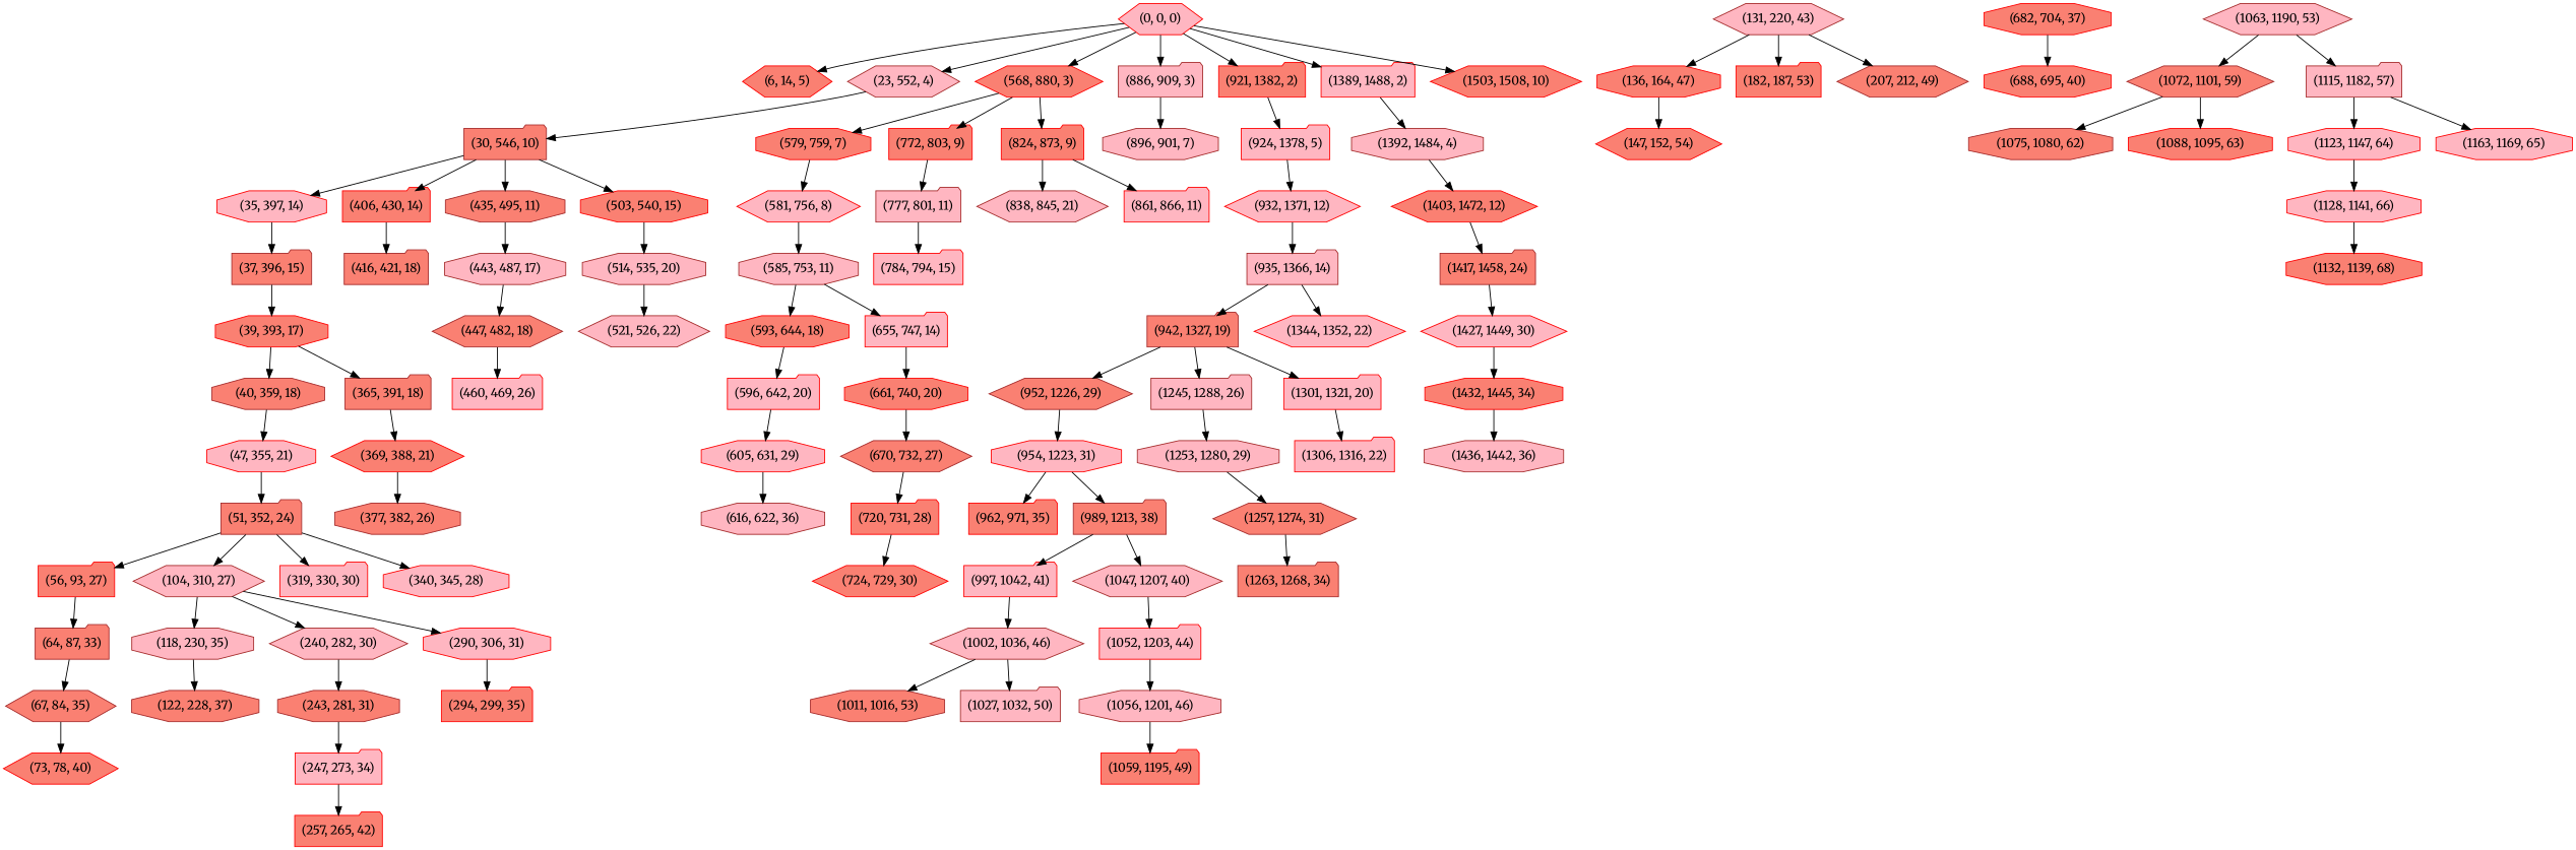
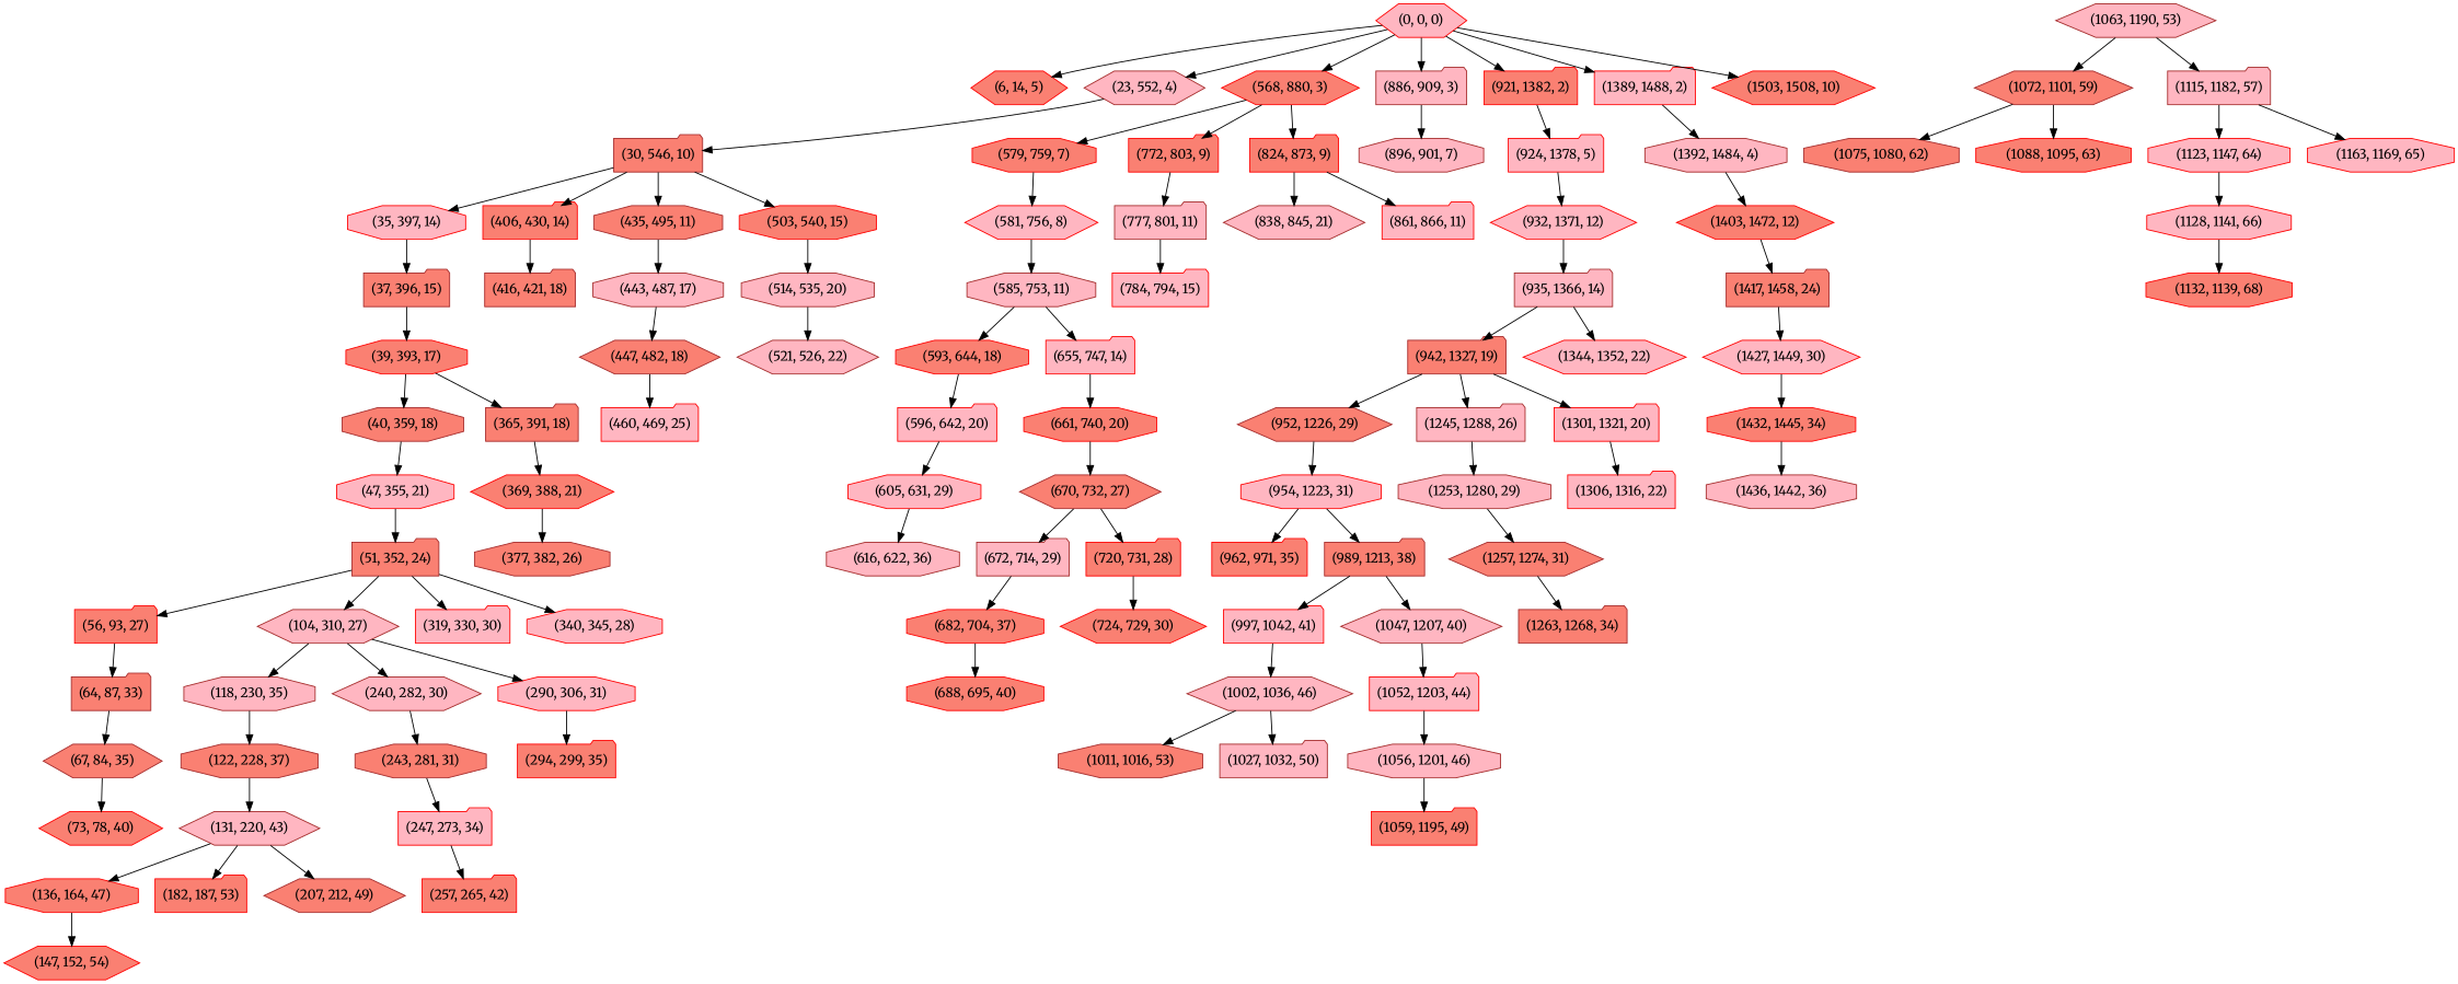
  digraph {
    fontname=Merriweather
    node [color=red fillcolor=salmon fontname=Merriweather shape=folder style=filled]
    edge [fontname=Merriweather]
    "(0, 0, 0)" [fillcolor=lightpink shape=hexagon]
    "(6, 14, 5)" [shape=hexagon]
    "(23, 552, 4)" [color=brown fillcolor=lightpink shape=hexagon]
    "(568, 880, 3)" [shape=hexagon]
    "(886, 909, 3)" [color=brown fillcolor=lightpink]
    "(921, 1382, 2)"
    "(1389, 1488, 2)" [fillcolor=lightpink]
    "(1503, 1508, 10)" [shape=hexagon]
    "(30, 546, 10)" [color=brown]
    "(579, 759, 7)" [shape=octagon]
    "(772, 803, 9)"
    "(824, 873, 9)"
    "(896, 901, 7)" [color=brown fillcolor=lightpink shape=octagon]
    "(924, 1378, 5)" [fillcolor=lightpink]
    "(1392, 1484, 4)" [color=brown fillcolor=lightpink shape=octagon]
    "(35, 397, 14)" [fillcolor=lightpink shape=octagon]
    "(406, 430, 14)"
    "(435, 495, 11)" [color=brown shape=octagon]
    "(503, 540, 15)" [shape=octagon]
    "(37, 396, 15)" [color=brown]
    "(416, 421, 18)" [color=brown]
    "(443, 487, 17)" [color=brown fillcolor=lightpink shape=octagon]
    "(514, 535, 20)" [color=brown fillcolor=lightpink shape=octagon]
    "(39, 393, 17)" [shape=octagon]
    "(40, 359, 18)" [color=brown shape=octagon]
    "(365, 391, 18)" [color=brown]
    "(47, 355, 21)" [fillcolor=lightpink shape=octagon]
    "(369, 388, 21)" [shape=hexagon]
    "(51, 352, 24)" [color=brown]
    "(56, 93, 27)"
    "(104, 310, 27)" [color=brown fillcolor=lightpink shape=hexagon]
    "(319, 330, 30)" [fillcolor=lightpink]
    "(340, 345, 28)" [fillcolor=lightpink shape=octagon]
    "(64, 87, 33)" [color=brown]
    "(118, 230, 35)" [color=brown fillcolor=lightpink shape=octagon]
    "(240, 282, 30)" [color=brown fillcolor=lightpink shape=hexagon]
    "(290, 306, 31)" [fillcolor=lightpink shape=octagon]
    "(67, 84, 35)" [color=brown shape=hexagon]
    "(73, 78, 40)" [shape=hexagon]
    "(122, 228, 37)" [color=brown shape=octagon]
    "(243, 281, 31)" [color=brown shape=octagon]
    "(294, 299, 35)"
    "(131, 220, 43)" [color=brown fillcolor=lightpink shape=hexagon]
    "(136, 164, 47)" [shape=octagon]
    "(182, 187, 53)"
    "(207, 212, 49)" [color=brown shape=hexagon]
    "(147, 152, 54)" [shape=hexagon]
    "(247, 273, 34)" [fillcolor=lightpink]
    "(257, 265, 42)"
    "(377, 382, 26)" [color=brown shape=octagon]
    "(447, 482, 18)" [color=brown shape=hexagon]
-   "(460, 469, 26)" [fillcolor=lightpink]
+   "(460, 469, 26)" [fillcolor=lightpink label="(460, 469, 25)"]
    "(521, 526, 22)" [color=brown fillcolor=lightpink shape=hexagon]
    "(581, 756, 8)" [fillcolor=lightpink shape=hexagon]
    "(777, 801, 11)" [color=brown fillcolor=lightpink]
    "(838, 845, 21)" [color=brown fillcolor=lightpink shape=hexagon]
    "(861, 866, 11)" [fillcolor=lightpink]
    "(585, 753, 11)" [color=brown fillcolor=lightpink shape=octagon]
    "(593, 644, 18)" [shape=octagon]
    "(655, 747, 14)" [fillcolor=lightpink]
    "(596, 642, 20)" [fillcolor=lightpink]
    "(661, 740, 20)" [shape=octagon]
    "(605, 631, 29)" [fillcolor=lightpink shape=octagon]
    "(616, 622, 36)" [color=brown fillcolor=lightpink shape=octagon]
    "(670, 732, 27)" [color=brown shape=hexagon]
+   "(672, 714, 29)" [color=brown fillcolor=lightpink]
    "(720, 731, 28)"
    "(682, 704, 37)" [shape=octagon]
    "(724, 729, 30)" [shape=hexagon]
    "(688, 695, 40)" [shape=octagon]
    "(784, 794, 15)" [fillcolor=lightpink]
    "(932, 1371, 12)" [fillcolor=lightpink shape=hexagon]
    "(935, 1366, 14)" [color=brown fillcolor=lightpink]
    "(942, 1327, 19)" [color=brown]
    "(1344, 1352, 22)" [fillcolor=lightpink shape=hexagon]
    "(952, 1226, 29)" [color=brown shape=hexagon]
    "(1245, 1288, 26)" [color=brown fillcolor=lightpink]
    "(1301, 1321, 20)" [fillcolor=lightpink]
    "(954, 1223, 31)" [fillcolor=lightpink shape=octagon]
    "(1253, 1280, 29)" [color=brown fillcolor=lightpink shape=octagon]
    "(1306, 1316, 22)" [fillcolor=lightpink]
    "(962, 971, 35)"
    "(989, 1213, 38)" [color=brown]
    "(997, 1042, 41)" [fillcolor=lightpink]
    "(1047, 1207, 40)" [color=brown fillcolor=lightpink shape=hexagon]
    "(1002, 1036, 46)" [color=brown fillcolor=lightpink shape=hexagon]
    "(1052, 1203, 44)" [fillcolor=lightpink]
    "(1011, 1016, 53)" [color=brown shape=octagon]
    "(1027, 1032, 50)" [color=brown fillcolor=lightpink]
    "(1056, 1201, 46)" [color=brown fillcolor=lightpink shape=octagon]
    "(1059, 1195, 49)"
    "(1063, 1190, 53)" [color=brown fillcolor=lightpink shape=hexagon]
    "(1072, 1101, 59)" [color=brown shape=hexagon]
    "(1115, 1182, 57)" [color=brown fillcolor=lightpink]
    "(1075, 1080, 62)" [color=brown shape=octagon]
    "(1088, 1095, 63)" [shape=octagon]
    "(1123, 1147, 64)" [fillcolor=lightpink shape=octagon]
    "(1163, 1169, 65)" [fillcolor=lightpink shape=octagon]
    "(1128, 1141, 66)" [fillcolor=lightpink shape=octagon]
    "(1132, 1139, 68)" [shape=octagon]
    "(1257, 1274, 31)" [color=brown shape=hexagon]
    "(1263, 1268, 34)" [color=brown]
    "(1403, 1472, 12)" [shape=hexagon]
    "(1417, 1458, 24)" [color=brown]
    "(1427, 1449, 30)" [fillcolor=lightpink shape=hexagon]
    "(1432, 1445, 34)" [shape=octagon]
    "(1436, 1442, 36)" [color=brown fillcolor=lightpink shape=octagon]
    "(0, 0, 0)" -> "(6, 14, 5)"
    "(0, 0, 0)" -> "(23, 552, 4)"
    "(0, 0, 0)" -> "(568, 880, 3)"
    "(0, 0, 0)" -> "(886, 909, 3)"
    "(0, 0, 0)" -> "(921, 1382, 2)"
    "(0, 0, 0)" -> "(1389, 1488, 2)"
    "(0, 0, 0)" -> "(1503, 1508, 10)"
    "(23, 552, 4)" -> "(30, 546, 10)"
    "(568, 880, 3)" -> "(579, 759, 7)"
    "(568, 880, 3)" -> "(772, 803, 9)"
    "(568, 880, 3)" -> "(824, 873, 9)"
    "(886, 909, 3)" -> "(896, 901, 7)"
    "(921, 1382, 2)" -> "(924, 1378, 5)"
    "(1389, 1488, 2)" -> "(1392, 1484, 4)"
    "(30, 546, 10)" -> "(35, 397, 14)"
    "(30, 546, 10)" -> "(406, 430, 14)"
    "(30, 546, 10)" -> "(435, 495, 11)"
    "(30, 546, 10)" -> "(503, 540, 15)"
    "(579, 759, 7)" -> "(581, 756, 8)"
    "(772, 803, 9)" -> "(777, 801, 11)"
    "(824, 873, 9)" -> "(838, 845, 21)"
    "(824, 873, 9)" -> "(861, 866, 11)"
    "(924, 1378, 5)" -> "(932, 1371, 12)"
    "(1392, 1484, 4)" -> "(1403, 1472, 12)"
    "(35, 397, 14)" -> "(37, 396, 15)"
    "(406, 430, 14)" -> "(416, 421, 18)"
    "(435, 495, 11)" -> "(443, 487, 17)"
    "(503, 540, 15)" -> "(514, 535, 20)"
    "(37, 396, 15)" -> "(39, 393, 17)"
    "(443, 487, 17)" -> "(447, 482, 18)"
    "(514, 535, 20)" -> "(521, 526, 22)"
    "(39, 393, 17)" -> "(40, 359, 18)"
    "(39, 393, 17)" -> "(365, 391, 18)"
    "(40, 359, 18)" -> "(47, 355, 21)"
    "(365, 391, 18)" -> "(369, 388, 21)"
    "(47, 355, 21)" -> "(51, 352, 24)"
    "(369, 388, 21)" -> "(377, 382, 26)"
    "(51, 352, 24)" -> "(56, 93, 27)"
    "(51, 352, 24)" -> "(104, 310, 27)"
    "(51, 352, 24)" -> "(319, 330, 30)"
    "(51, 352, 24)" -> "(340, 345, 28)"
    "(56, 93, 27)" -> "(64, 87, 33)"
    "(104, 310, 27)" -> "(118, 230, 35)"
    "(104, 310, 27)" -> "(240, 282, 30)"
    "(104, 310, 27)" -> "(290, 306, 31)"
    "(64, 87, 33)" -> "(67, 84, 35)"
    "(118, 230, 35)" -> "(122, 228, 37)"
    "(240, 282, 30)" -> "(243, 281, 31)"
    "(290, 306, 31)" -> "(294, 299, 35)"
    "(67, 84, 35)" -> "(73, 78, 40)"
+   "(122, 228, 37)" -> "(131, 220, 43)"
    "(243, 281, 31)" -> "(247, 273, 34)"
    "(131, 220, 43)" -> "(136, 164, 47)"
    "(131, 220, 43)" -> "(182, 187, 53)"
    "(131, 220, 43)" -> "(207, 212, 49)"
    "(136, 164, 47)" -> "(147, 152, 54)"
    "(247, 273, 34)" -> "(257, 265, 42)"
    "(447, 482, 18)" -> "(460, 469, 26)"
    "(581, 756, 8)" -> "(585, 753, 11)"
    "(777, 801, 11)" -> "(784, 794, 15)"
    "(585, 753, 11)" -> "(593, 644, 18)"
    "(585, 753, 11)" -> "(655, 747, 14)"
    "(593, 644, 18)" -> "(596, 642, 20)"
    "(655, 747, 14)" -> "(661, 740, 20)"
    "(596, 642, 20)" -> "(605, 631, 29)"
    "(661, 740, 20)" -> "(670, 732, 27)"
    "(605, 631, 29)" -> "(616, 622, 36)"
+   "(670, 732, 27)" -> "(672, 714, 29)"
    "(670, 732, 27)" -> "(720, 731, 28)"
+   "(672, 714, 29)" -> "(682, 704, 37)"
    "(720, 731, 28)" -> "(724, 729, 30)"
    "(682, 704, 37)" -> "(688, 695, 40)"
    "(932, 1371, 12)" -> "(935, 1366, 14)"
    "(935, 1366, 14)" -> "(942, 1327, 19)"
    "(935, 1366, 14)" -> "(1344, 1352, 22)"
    "(942, 1327, 19)" -> "(952, 1226, 29)"
    "(942, 1327, 19)" -> "(1245, 1288, 26)"
    "(942, 1327, 19)" -> "(1301, 1321, 20)"
    "(952, 1226, 29)" -> "(954, 1223, 31)"
    "(1245, 1288, 26)" -> "(1253, 1280, 29)"
    "(1301, 1321, 20)" -> "(1306, 1316, 22)"
    "(954, 1223, 31)" -> "(962, 971, 35)"
    "(954, 1223, 31)" -> "(989, 1213, 38)"
    "(1253, 1280, 29)" -> "(1257, 1274, 31)"
    "(989, 1213, 38)" -> "(997, 1042, 41)"
    "(989, 1213, 38)" -> "(1047, 1207, 40)"
    "(997, 1042, 41)" -> "(1002, 1036, 46)"
    "(1047, 1207, 40)" -> "(1052, 1203, 44)"
    "(1002, 1036, 46)" -> "(1011, 1016, 53)"
    "(1002, 1036, 46)" -> "(1027, 1032, 50)"
    "(1052, 1203, 44)" -> "(1056, 1201, 46)"
    "(1056, 1201, 46)" -> "(1059, 1195, 49)"
    "(1063, 1190, 53)" -> "(1072, 1101, 59)"
    "(1063, 1190, 53)" -> "(1115, 1182, 57)"
    "(1072, 1101, 59)" -> "(1075, 1080, 62)"
    "(1072, 1101, 59)" -> "(1088, 1095, 63)"
    "(1115, 1182, 57)" -> "(1123, 1147, 64)"
    "(1115, 1182, 57)" -> "(1163, 1169, 65)"
    "(1123, 1147, 64)" -> "(1128, 1141, 66)"
    "(1128, 1141, 66)" -> "(1132, 1139, 68)"
    "(1257, 1274, 31)" -> "(1263, 1268, 34)"
    "(1403, 1472, 12)" -> "(1417, 1458, 24)"
    "(1417, 1458, 24)" -> "(1427, 1449, 30)"
    "(1427, 1449, 30)" -> "(1432, 1445, 34)"
    "(1432, 1445, 34)" -> "(1436, 1442, 36)"
  }
